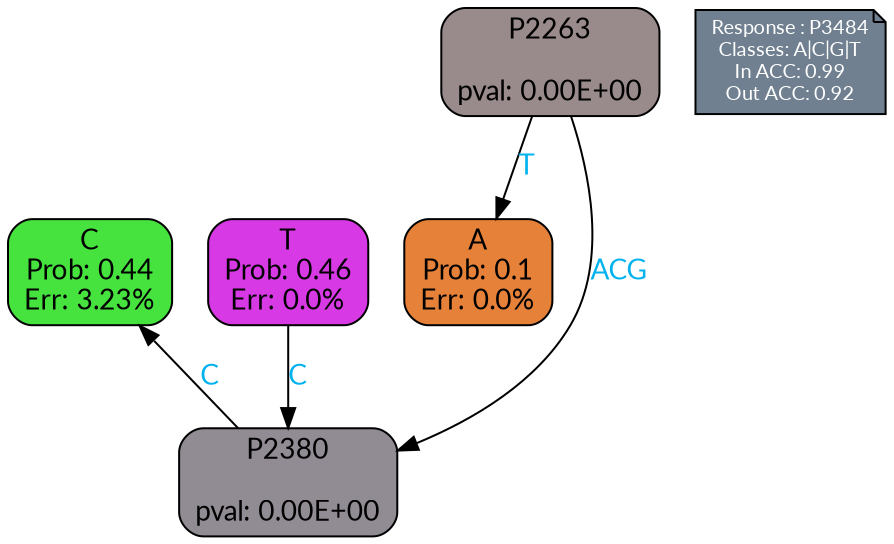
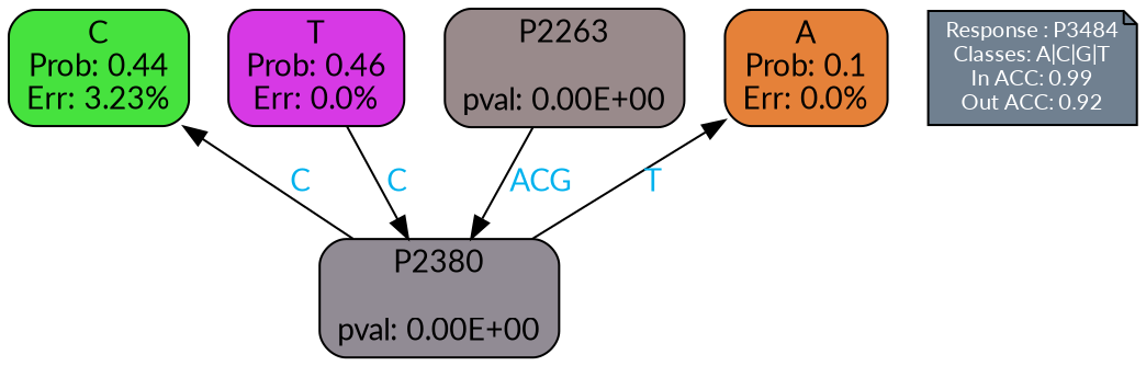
  digraph {
    fontname=Lato
    ranksep=equally
    splines=polylines
    node [color=black fontname=Lato shape=box style="filled, rounded"]
    edge [fontcolor=deepskyblue2 fontname=Lato]
    n1 [fillcolor="#46e23e" label="C\nProb: 0.44\nErr: 3.23%"]
    n2 [fillcolor="#d739e5" label="T\nProb: 0.46\nErr: 0.0%"]
    n3 [fillcolor="#e58139" label="A\nProb: 0.1\nErr: 0.0%"]
    n4 [align=left fillcolor=slategray fontcolor=white fontsize=10 label="Response : P3484\nClasses: A|C|G|T\nIn ACC: 0.99\nOut ACC: 0.92\n" shape=note style=filled]
    n5 [fillcolor="#998a8b" label="P2263\n\npval: 0.00E+00"]
    n6 [fillcolor="#918b94" label="P2380\n\npval: 0.00E+00"]
    subgraph sub_1 {
      rank=same
      n1
      n2
      n3
    }
    subgraph sub_2 {
      rank=same
      n4
      n5
    }
    n2 -> n6 [label=C]
-   n5 -> n3 [label=T]
+   n6 -> n3 [label=T]
    n5 -> n6 [label=ACG]
    n6 -> n1 [label=C]
  }
